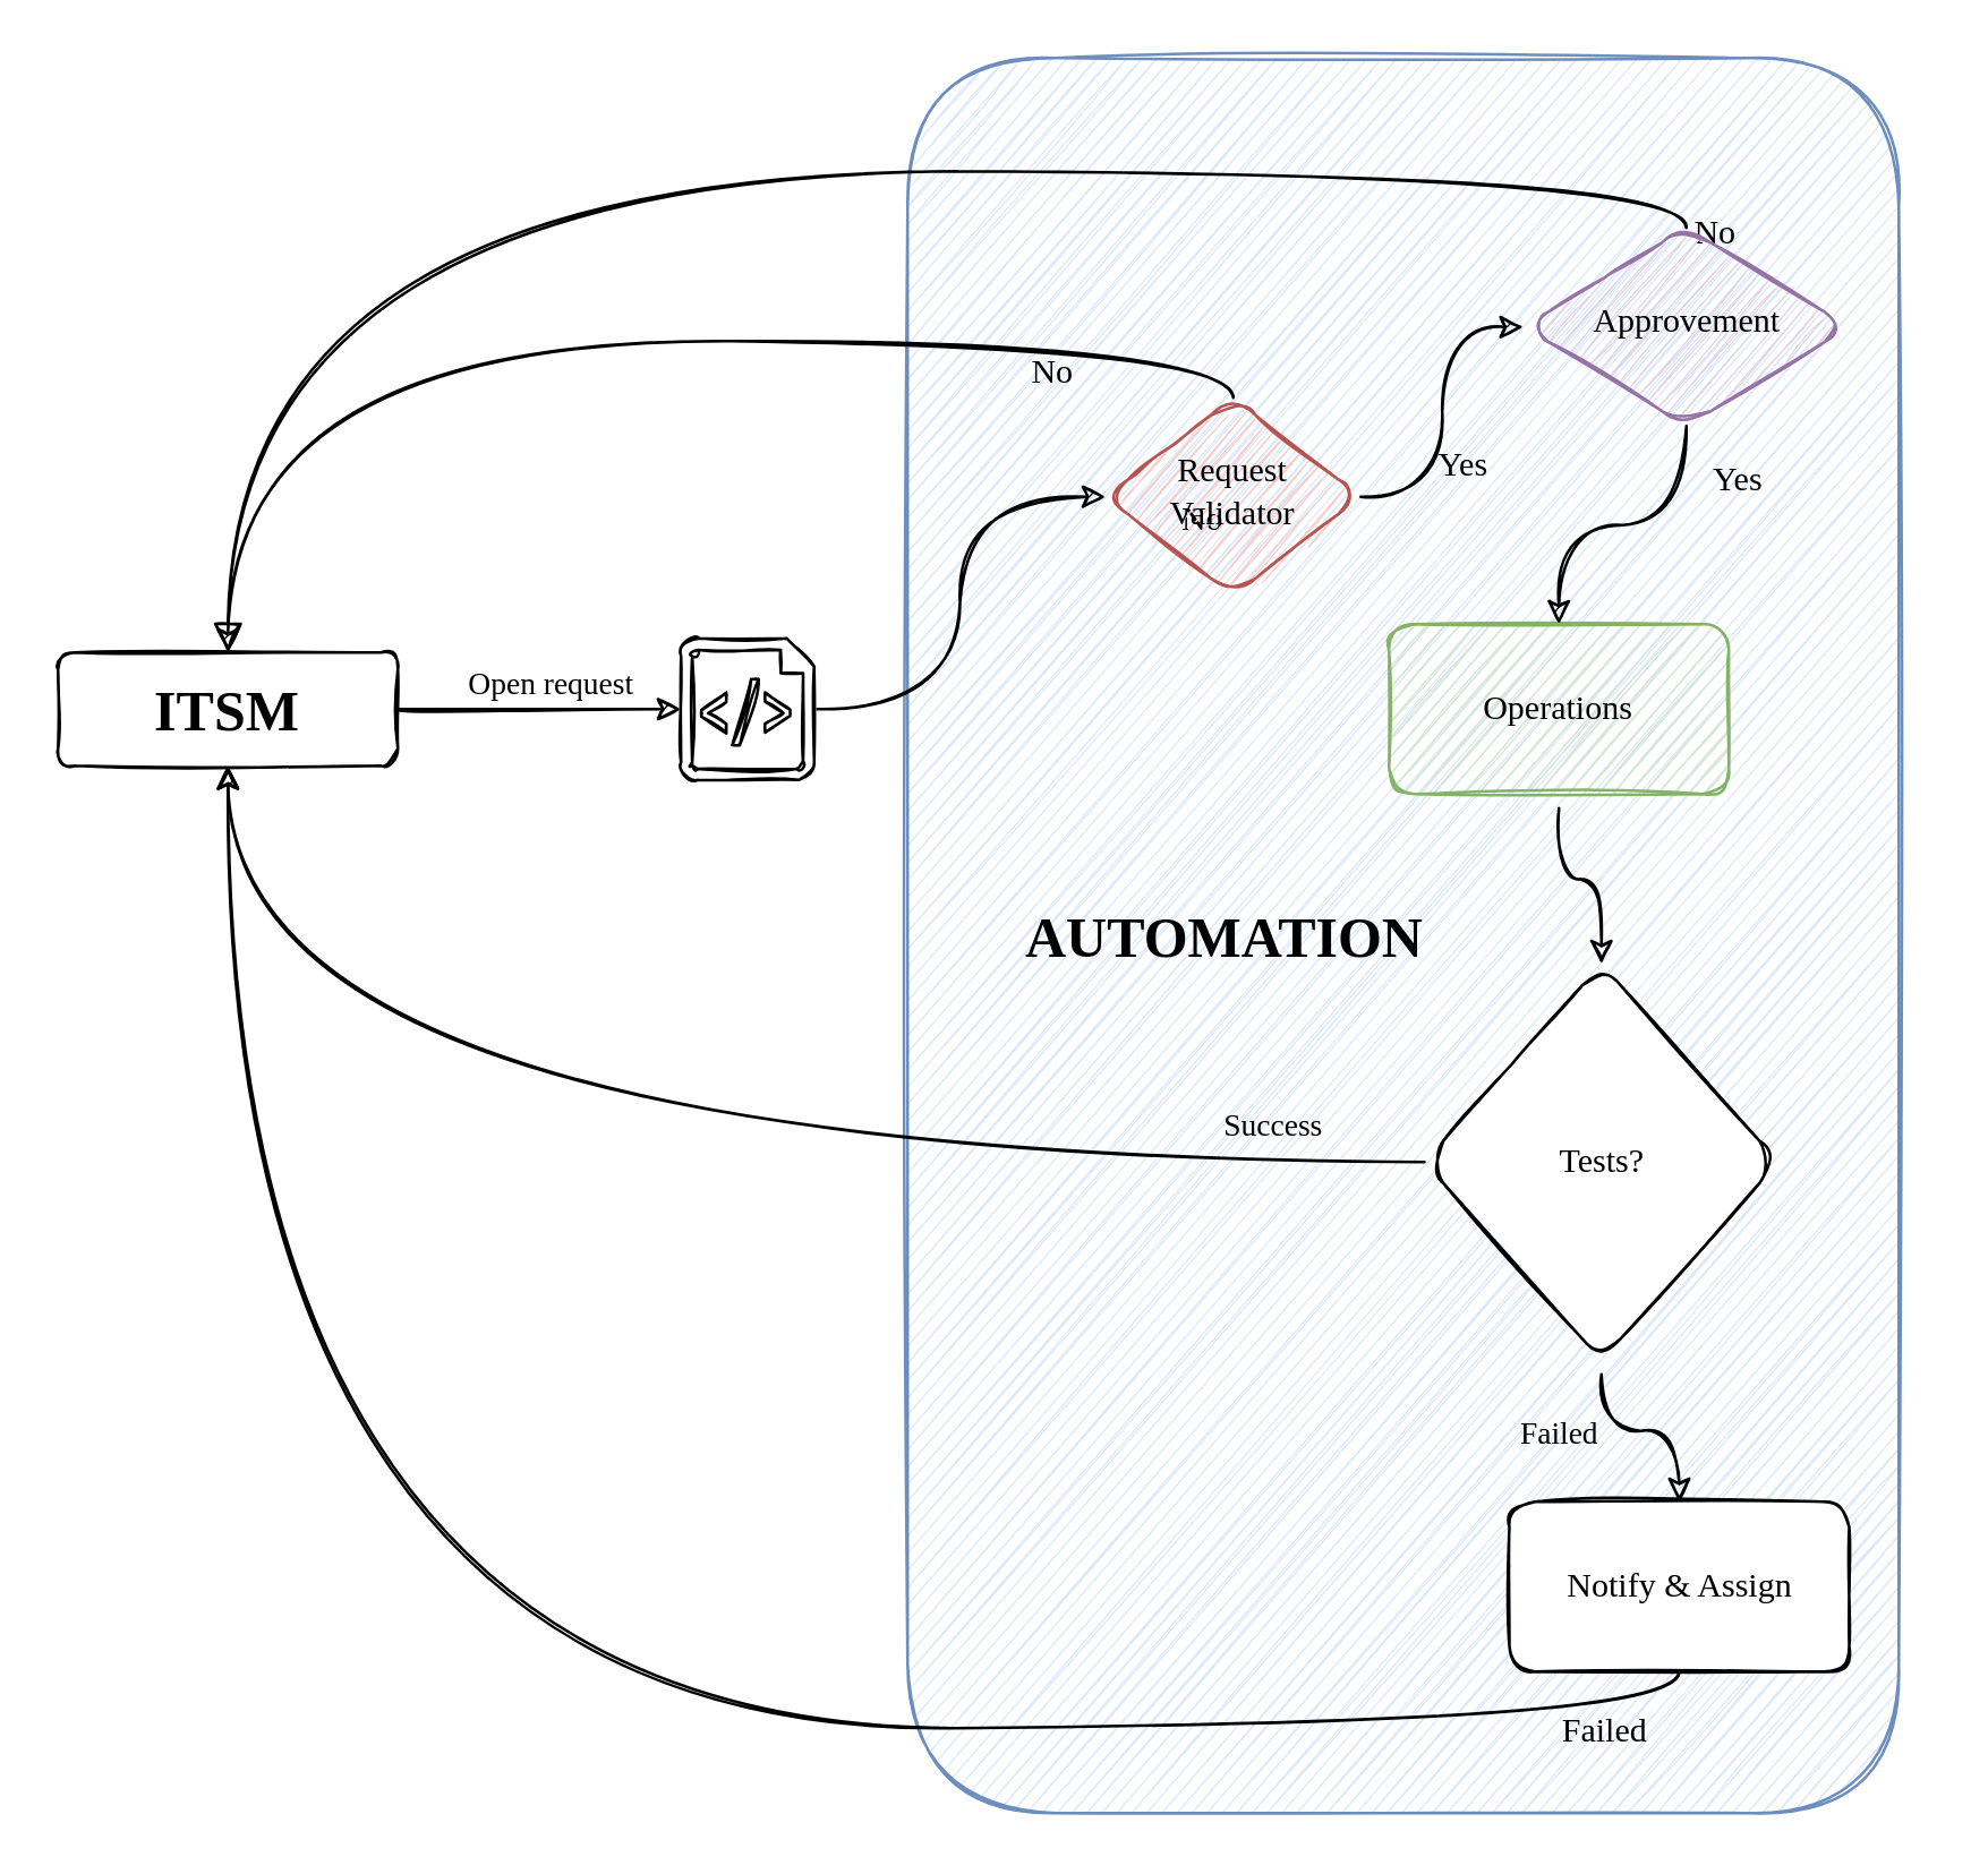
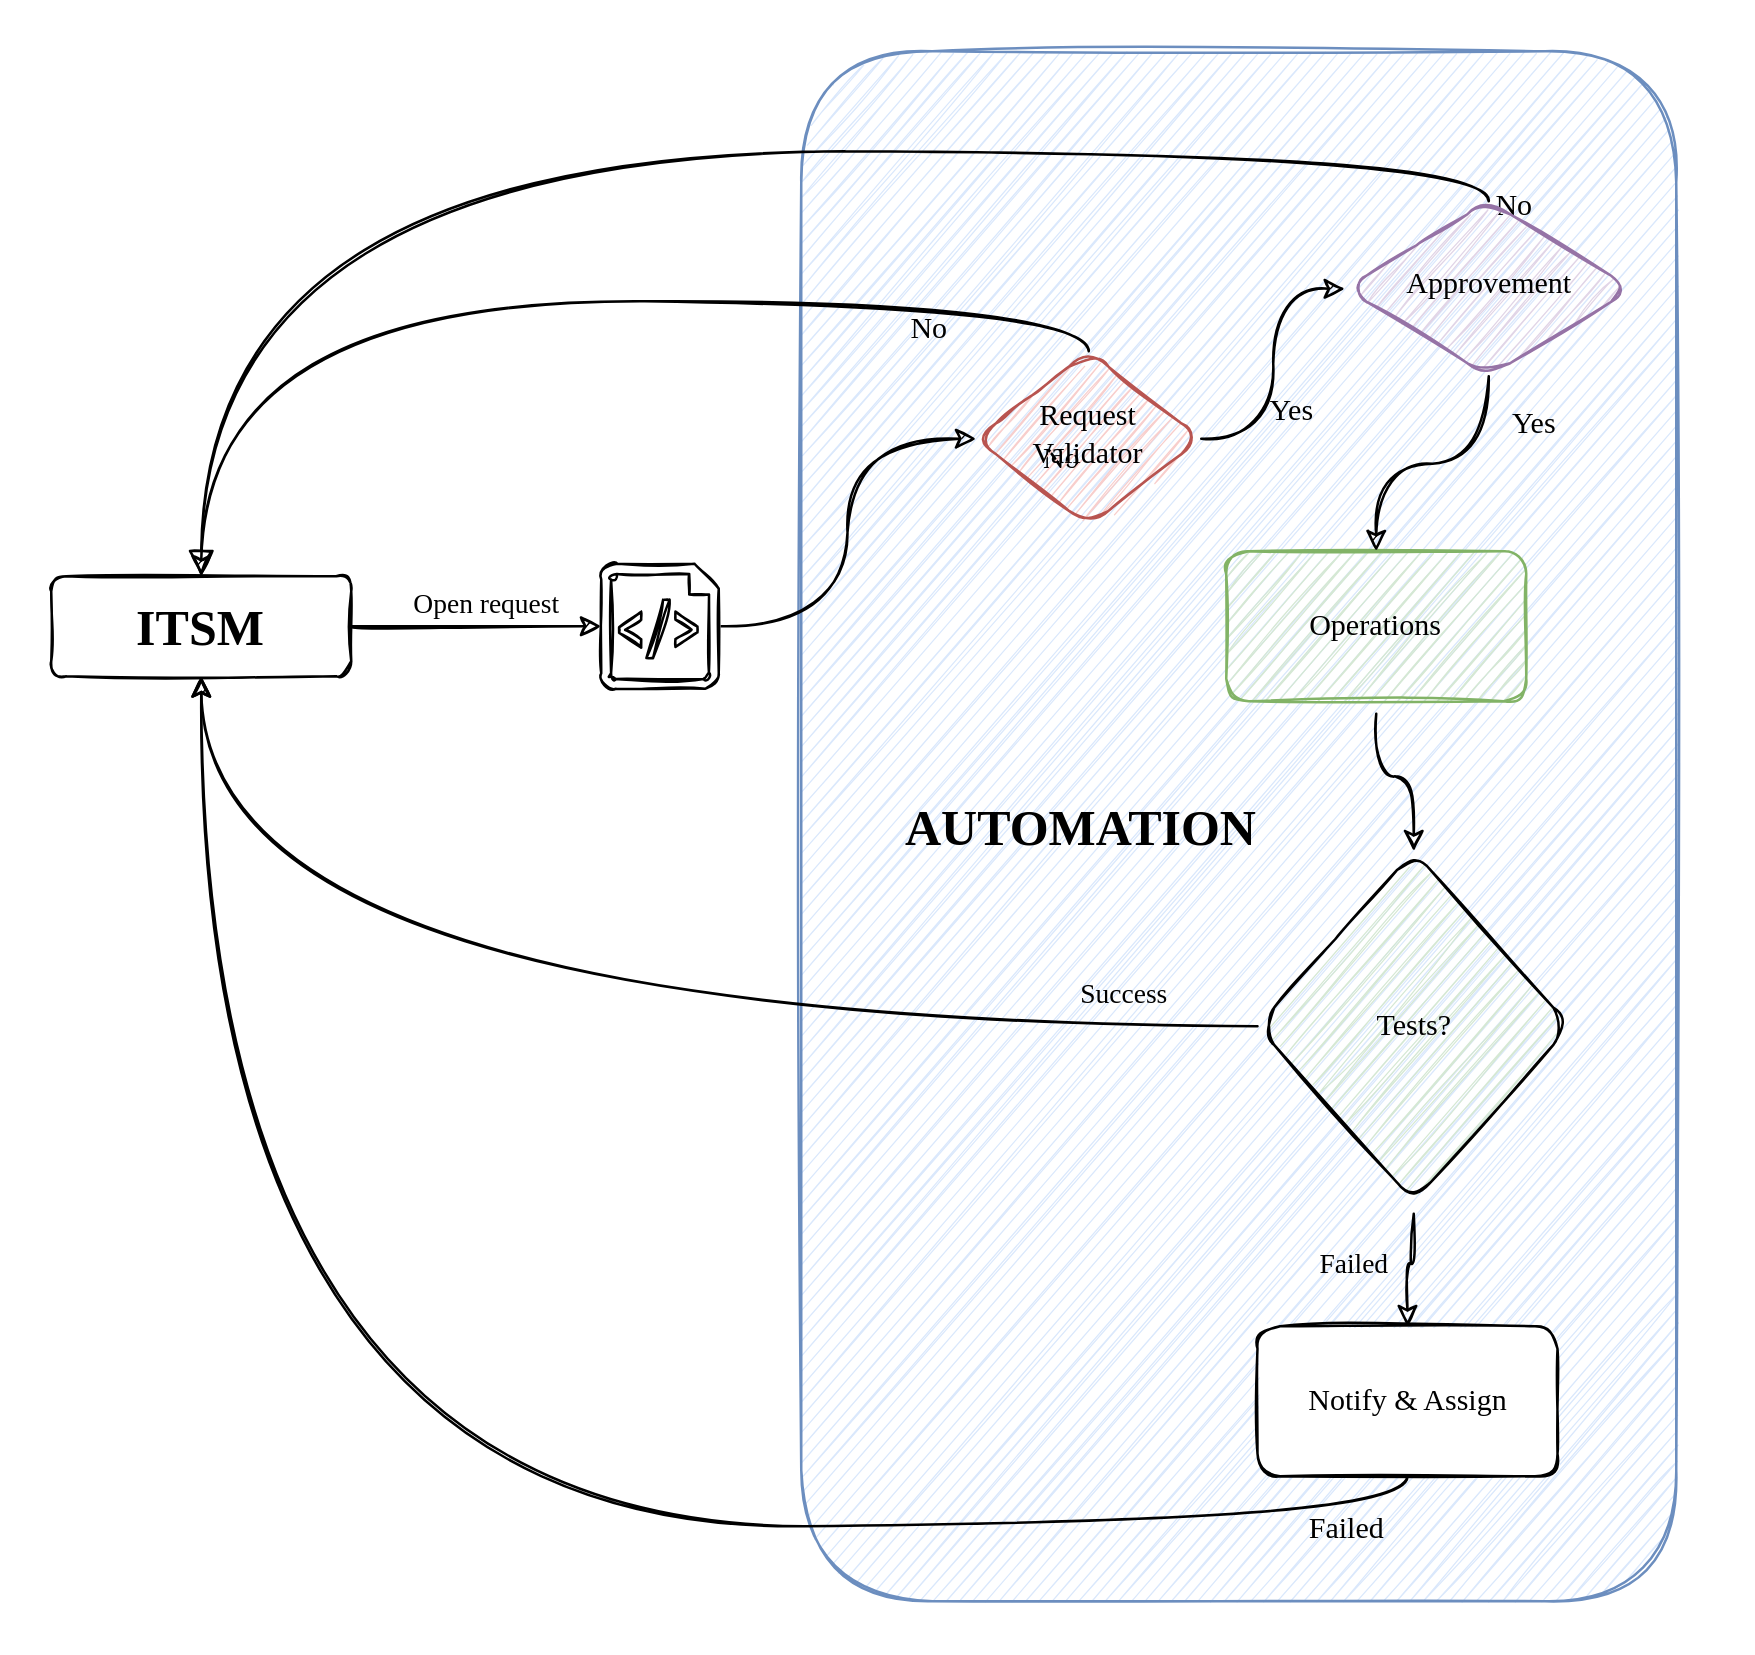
  <mxCell id="0" />
  <mxCell id="1" parent="0" />
  <mxCell id="2" value="&lt;blockquote style=&quot;margin: 0px 0px 0px 40px ; border: none ; padding: 0px ; font-size: 12px&quot;&gt;&lt;/blockquote&gt;&lt;blockquote style=&quot;margin: 0px 0px 0px 40px ; border: none ; padding: 0px ; font-size: 20px&quot;&gt;&lt;font&gt;AUTOMATION&lt;/font&gt;&lt;/blockquote&gt;&lt;blockquote style=&quot;margin: 0px 0px 0px 40px ; border: none ; padding: 0px ; font-size: 12px&quot;&gt;&lt;/blockquote&gt;&lt;blockquote style=&quot;margin: 0px 0px 0px 40px ; border: none ; padding: 0px ; font-size: 12px&quot;&gt;&lt;/blockquote&gt;&lt;blockquote style=&quot;margin: 0px 0px 0px 40px ; border: none ; padding: 0px ; font-size: 12px&quot;&gt;&lt;/blockquote&gt;&lt;blockquote style=&quot;margin: 0px 0px 0px 40px ; border: none ; padding: 0px ; font-size: 12px&quot;&gt;&lt;/blockquote&gt;&lt;blockquote style=&quot;margin: 0px 0px 0px 40px ; border: none ; padding: 0px ; font-size: 12px&quot;&gt;&lt;/blockquote&gt;&lt;blockquote style=&quot;margin: 0px 0px 0px 40px ; border: none ; padding: 0px ; font-size: 12px&quot;&gt;&lt;/blockquote&gt;&lt;blockquote style=&quot;margin: 0px 0px 0px 40px ; border: none ; padding: 0px ; font-size: 12px&quot;&gt;&lt;/blockquote&gt;" style="whiteSpace=wrap;html=1;fontSize=12;glass=0;strokeWidth=1;shadow=0;align=left;sketch=1;rounded=1;labelBackgroundColor=none;labelPosition=center;verticalLabelPosition=middle;verticalAlign=middle;fontStyle=1;fillColor=#dae8fc;strokeColor=#6c8ebf;fontFamily=Comic Sans MS;" parent="1" vertex="1"><mxGeometry x="320" y="20" width="350" height="620" as="geometry" /></mxCell>
  <mxCell id="3" style="edgeStyle=orthogonalEdgeStyle;orthogonalLoop=1;jettySize=auto;html=1;exitX=1;exitY=0.5;exitDx=0;exitDy=0;sketch=1;curved=1;entryX=0;entryY=0.5;entryDx=0;entryDy=0;entryPerimeter=0;fontFamily=Comic Sans MS;" parent="1" source="5" target="28" edge="1"><mxGeometry relative="1" as="geometry"><mxPoint x="140" y="130" as="sourcePoint" /><mxPoint x="220" y="197.235" as="targetPoint" /></mxGeometry></mxCell>
  <mxCell id="4" value="Open request" style="edgeLabel;html=1;align=center;verticalAlign=middle;resizable=0;points=[];sketch=1;rounded=1;fontFamily=Comic Sans MS;labelBackgroundColor=none;" parent="3" vertex="1" connectable="0"><mxGeometry x="-0.327" y="-1" relative="1" as="geometry"><mxPoint x="19.17" y="-11" as="offset" /></mxGeometry></mxCell>
  <mxCell id="5" value="ITSM" style="whiteSpace=wrap;html=1;fontSize=20;glass=0;strokeWidth=1;shadow=0;sketch=1;rounded=1;fontStyle=1;fontFamily=Comic Sans MS;" parent="1" vertex="1"><mxGeometry x="20" y="230" width="120" height="40" as="geometry" /></mxCell>
  <mxCell id="6" value="" style="edgeStyle=orthogonalEdgeStyle;html=1;jettySize=auto;orthogonalLoop=1;fontSize=11;endArrow=block;endFill=0;endSize=8;strokeWidth=1;shadow=0;labelBackgroundColor=none;entryX=0.5;entryY=0;entryDx=0;entryDy=0;exitX=0.5;exitY=0;exitDx=0;exitDy=0;sketch=1;curved=1;fontFamily=Comic Sans MS;" parent="1" source="8" target="5" edge="1"><mxGeometry x="-0.804" y="10" relative="1" as="geometry"><mxPoint as="offset" /><mxPoint x="90" y="-30" as="targetPoint" /></mxGeometry></mxCell>
  <mxCell id="7" value="No" style="edgeLabel;html=1;align=center;verticalAlign=middle;resizable=0;points=[];fontSize=12;fontFamily=Comic Sans MS;labelBackgroundColor=none;" parent="6" vertex="1" connectable="0"><mxGeometry x="-0.929" y="-3" relative="1" as="geometry"><mxPoint x="14.5" y="24" as="offset" /></mxGeometry></mxCell>
  <mxCell id="8" value="Approvement" style="rhombus;whiteSpace=wrap;html=1;shadow=0;fontFamily=Comic Sans MS;fontSize=12;align=center;strokeWidth=1;spacing=6;spacingTop=-4;sketch=1;rounded=1;fillColor=#e1d5e7;strokeColor=#9673a6;" parent="1" vertex="1"><mxGeometry x="537.5" y="80" width="115" height="70" as="geometry" /></mxCell>
  <mxCell id="9" value="" style="edgeStyle=orthogonalEdgeStyle;orthogonalLoop=1;jettySize=auto;html=1;shadow=0;labelBackgroundColor=none;sourcePerimeterSpacing=5;endFill=0;sketch=1;curved=1;fontFamily=Comic Sans MS;" parent="1" source="10" target="14" edge="1"><mxGeometry relative="1" as="geometry" /></mxCell>
  <mxCell id="10" value="Operations" style="whiteSpace=wrap;html=1;sketch=1;rounded=1;fontFamily=Comic Sans MS;fillColor=#d5e8d4;strokeColor=#82b366;" parent="1" vertex="1"><mxGeometry x="490" y="220" width="120" height="60" as="geometry" /></mxCell>
  <mxCell id="11" style="edgeStyle=orthogonalEdgeStyle;orthogonalLoop=1;jettySize=auto;html=1;entryX=0.5;entryY=1;entryDx=0;entryDy=0;shadow=0;labelBackgroundColor=none;sourcePerimeterSpacing=5;endFill=0;sketch=1;curved=1;exitX=0;exitY=0.5;exitDx=0;exitDy=0;fontFamily=Comic Sans MS;" parent="1" source="14" target="5" edge="1"><mxGeometry relative="1" as="geometry" /></mxCell>
  <mxCell id="12" value="" style="edgeStyle=orthogonalEdgeStyle;orthogonalLoop=1;jettySize=auto;html=1;shadow=0;labelBackgroundColor=none;sourcePerimeterSpacing=5;endFill=0;sketch=1;curved=1;fontFamily=Comic Sans MS;" parent="1" source="14" target="18" edge="1"><mxGeometry relative="1" as="geometry" /></mxCell>
  <mxCell id="13" value="Failed" style="edgeLabel;html=1;align=center;verticalAlign=middle;resizable=0;points=[];sketch=1;rounded=1;fontFamily=Comic Sans MS;labelBackgroundColor=none;" parent="12" vertex="1" connectable="0"><mxGeometry x="-0.2" relative="1" as="geometry"><mxPoint x="-25" as="offset" /></mxGeometry></mxCell>
- <mxCell id="14" value="Tests?" style="rhombus;whiteSpace=wrap;html=1;sketch=1;rounded=1;fontFamily=Comic Sans MS;" parent="1" vertex="1"><mxGeometry x="502.5" y="340" width="125" height="140" as="geometry" /></mxCell>
+ <mxCell id="14" value="Tests?" style="rhombus;whiteSpace=wrap;html=1;sketch=1;rounded=1;fontFamily=Comic Sans MS;fillColor=#d5e8d4;" parent="1" vertex="1"><mxGeometry x="502.5" y="340" width="125" height="140" as="geometry" /></mxCell>
  <mxCell id="15" value="&lt;font&gt;Success&lt;/font&gt;" style="edgeLabel;html=1;align=center;verticalAlign=middle;resizable=0;points=[];sketch=1;rounded=1;fontFamily=Comic Sans MS;labelBackgroundColor=none;" parent="1" vertex="1" connectable="0"><mxGeometry x="680" y="160" as="geometry"><mxPoint x="-232" y="236" as="offset" /></mxGeometry></mxCell>
  <mxCell id="16" style="edgeStyle=orthogonalEdgeStyle;curved=1;rounded=1;sketch=1;orthogonalLoop=1;jettySize=auto;html=1;entryX=0.5;entryY=1;entryDx=0;entryDy=0;fontFamily=Comic Sans MS;fontSize=12;exitX=0.5;exitY=1;exitDx=0;exitDy=0;" parent="1" source="18" target="5" edge="1"><mxGeometry relative="1" as="geometry" /></mxCell>
  <mxCell id="17" value="Failed" style="edgeLabel;html=1;align=center;verticalAlign=middle;resizable=0;points=[];fontSize=12;fontFamily=Comic Sans MS;labelBackgroundColor=none;" parent="16" vertex="1" connectable="0"><mxGeometry x="-0.878" y="-4" relative="1" as="geometry"><mxPoint x="6" y="4" as="offset" /></mxGeometry></mxCell>
- <mxCell id="18" value="Notify &amp;amp; Assign" style="whiteSpace=wrap;html=1;sketch=1;rounded=1;fontFamily=Comic Sans MS;" parent="1" vertex="1"><mxGeometry x="532.5" y="530" width="120" height="60" as="geometry" /></mxCell>
+ <mxCell id="18" value="Notify &amp;amp; Assign" style="whiteSpace=wrap;html=1;sketch=1;rounded=1;fontFamily=Comic Sans MS;" parent="1" vertex="1"><mxGeometry x="502.5" y="530" width="120" height="60" as="geometry" /></mxCell>
  <mxCell id="19" style="edgeStyle=orthogonalEdgeStyle;curved=1;rounded=1;sketch=1;orthogonalLoop=1;jettySize=auto;html=1;entryX=0;entryY=0.5;entryDx=0;entryDy=0;fontSize=12;exitX=1;exitY=0.5;exitDx=0;exitDy=0;exitPerimeter=0;fontFamily=Comic Sans MS;" parent="1" source="28" target="25" edge="1"><mxGeometry relative="1" as="geometry"><mxPoint x="290" y="197.235" as="sourcePoint" /></mxGeometry></mxCell>
  <mxCell id="20" style="edgeStyle=orthogonalEdgeStyle;curved=1;rounded=1;sketch=1;orthogonalLoop=1;jettySize=auto;html=1;exitX=1;exitY=0.5;exitDx=0;exitDy=0;entryX=0;entryY=0.5;entryDx=0;entryDy=0;fontSize=12;fontFamily=Comic Sans MS;" parent="1" source="25" target="8" edge="1"><mxGeometry relative="1" as="geometry" /></mxCell>
  <mxCell id="21" value="Yes" style="edgeLabel;html=1;align=center;verticalAlign=middle;resizable=0;points=[];fontSize=12;fontFamily=Comic Sans MS;labelBackgroundColor=none;" parent="20" vertex="1" connectable="0"><mxGeometry x="-0.313" y="-7" relative="1" as="geometry"><mxPoint as="offset" /></mxGeometry></mxCell>
  <mxCell id="22" style="edgeStyle=orthogonalEdgeStyle;curved=1;rounded=1;sketch=1;orthogonalLoop=1;jettySize=auto;html=1;exitX=0.5;exitY=0;exitDx=0;exitDy=0;fontSize=12;fontFamily=Comic Sans MS;entryX=0.5;entryY=0;entryDx=0;entryDy=0;" parent="1" source="25" target="5" edge="1"><mxGeometry relative="1" as="geometry"><mxPoint x="20" y="230" as="targetPoint" /></mxGeometry></mxCell>
  <mxCell id="23" value="&lt;font&gt;No&lt;/font&gt;" style="edgeLabel;html=1;align=center;verticalAlign=middle;resizable=0;points=[];fontSize=12;fontFamily=Comic Sans MS;labelBackgroundColor=none;" parent="22" vertex="1" connectable="0"><mxGeometry x="-0.788" y="4" relative="1" as="geometry"><mxPoint x="19" y="58" as="offset" /></mxGeometry></mxCell>
  <mxCell id="24" value="No" style="edgeLabel;html=1;align=center;verticalAlign=middle;resizable=0;points=[];fontFamily=Comic Sans MS;labelBackgroundColor=none;fontSize=12;" parent="22" vertex="1" connectable="0"><mxGeometry x="-0.612" y="2" relative="1" as="geometry"><mxPoint x="9" y="8" as="offset" /></mxGeometry></mxCell>
  <mxCell id="25" value="Request &lt;br&gt;Validator" style="rhombus;whiteSpace=wrap;html=1;shadow=0;fontFamily=Comic Sans MS;fontSize=12;align=center;strokeWidth=1;spacing=6;spacingTop=-4;sketch=1;rounded=1;fillColor=#f8cecc;strokeColor=#b85450;" parent="1" vertex="1"><mxGeometry x="390" y="140" width="90" height="70" as="geometry" /></mxCell>
  <mxCell id="26" value="" style="edgeStyle=orthogonalEdgeStyle;curved=1;rounded=1;sketch=1;orthogonalLoop=1;jettySize=auto;html=1;entryX=0.5;entryY=0;entryDx=0;entryDy=0;fontSize=12;exitX=0.5;exitY=1;exitDx=0;exitDy=0;fontFamily=Comic Sans MS;" parent="1" source="8" target="10" edge="1"><mxGeometry x="-0.805" relative="1" as="geometry"><mxPoint x="583" y="170" as="sourcePoint" /><Array as="points" /><mxPoint as="offset" /></mxGeometry></mxCell>
  <mxCell id="27" value="Yes" style="edgeLabel;html=1;align=center;verticalAlign=middle;resizable=0;points=[];fontSize=12;fontFamily=Comic Sans MS;labelBackgroundColor=none;" parent="26" vertex="1" connectable="0"><mxGeometry x="-0.473" y="-7" relative="1" as="geometry"><mxPoint x="24.5" y="-12" as="offset" /></mxGeometry></mxCell>
  <mxCell id="28" value="" style="aspect=fixed;pointerEvents=1;shadow=0;dashed=0;html=1;labelPosition=center;verticalLabelPosition=bottom;verticalAlign=top;align=center;shape=mxgraph.azure.script_file;rounded=1;labelBackgroundColor=none;sketch=1;fontFamily=Comic Sans MS;fontSize=12;" parent="1" vertex="1"><mxGeometry x="240" y="225" width="47" height="50" as="geometry" /></mxCell>
